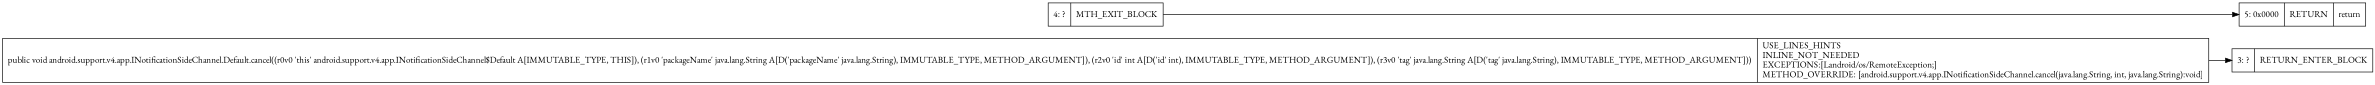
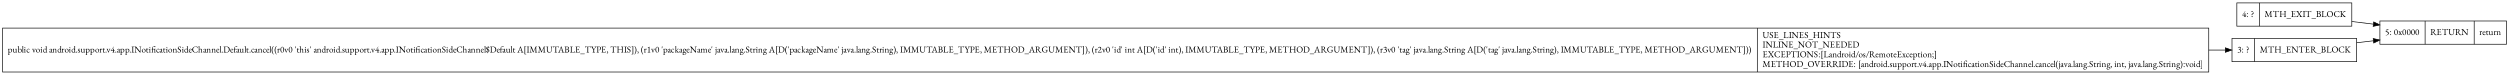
  digraph {
    fontname="EB Garamond"
    rankdir=LR
    node [fontname="EB Garamond" shape=record]
    edge [fontname="EB Garamond"]
-   n1 [label="{3\:\ ?|RETURN_ENTER_BLOCK\l}"]
+   n1 [label="{3\:\ ?|MTH_ENTER_BLOCK\l}"]
    n2 [label="{5\:\ 0x0000|RETURN\l|return\l}"]
    n3 [label="{4\:\ ?|MTH_EXIT_BLOCK\l}"]
    n4 [label="{public void android.support.v4.app.INotificationSideChannel.Default.cancel((r0v0 'this' android.support.v4.app.INotificationSideChannel$Default A[IMMUTABLE_TYPE, THIS]), (r1v0 'packageName' java.lang.String A[D('packageName' java.lang.String), IMMUTABLE_TYPE, METHOD_ARGUMENT]), (r2v0 'id' int A[D('id' int), IMMUTABLE_TYPE, METHOD_ARGUMENT]), (r3v0 'tag' java.lang.String A[D('tag' java.lang.String), IMMUTABLE_TYPE, METHOD_ARGUMENT]))  | USE_LINES_HINTS\lINLINE_NOT_NEEDED\lEXCEPTIONS:[Landroid\/os\/RemoteException;]\lMETHOD_OVERRIDE: [android.support.v4.app.INotificationSideChannel.cancel(java.lang.String, int, java.lang.String):void]\l}"]
+   n1 -> n2
    n3 -> n2
    n4 -> n1
  }
